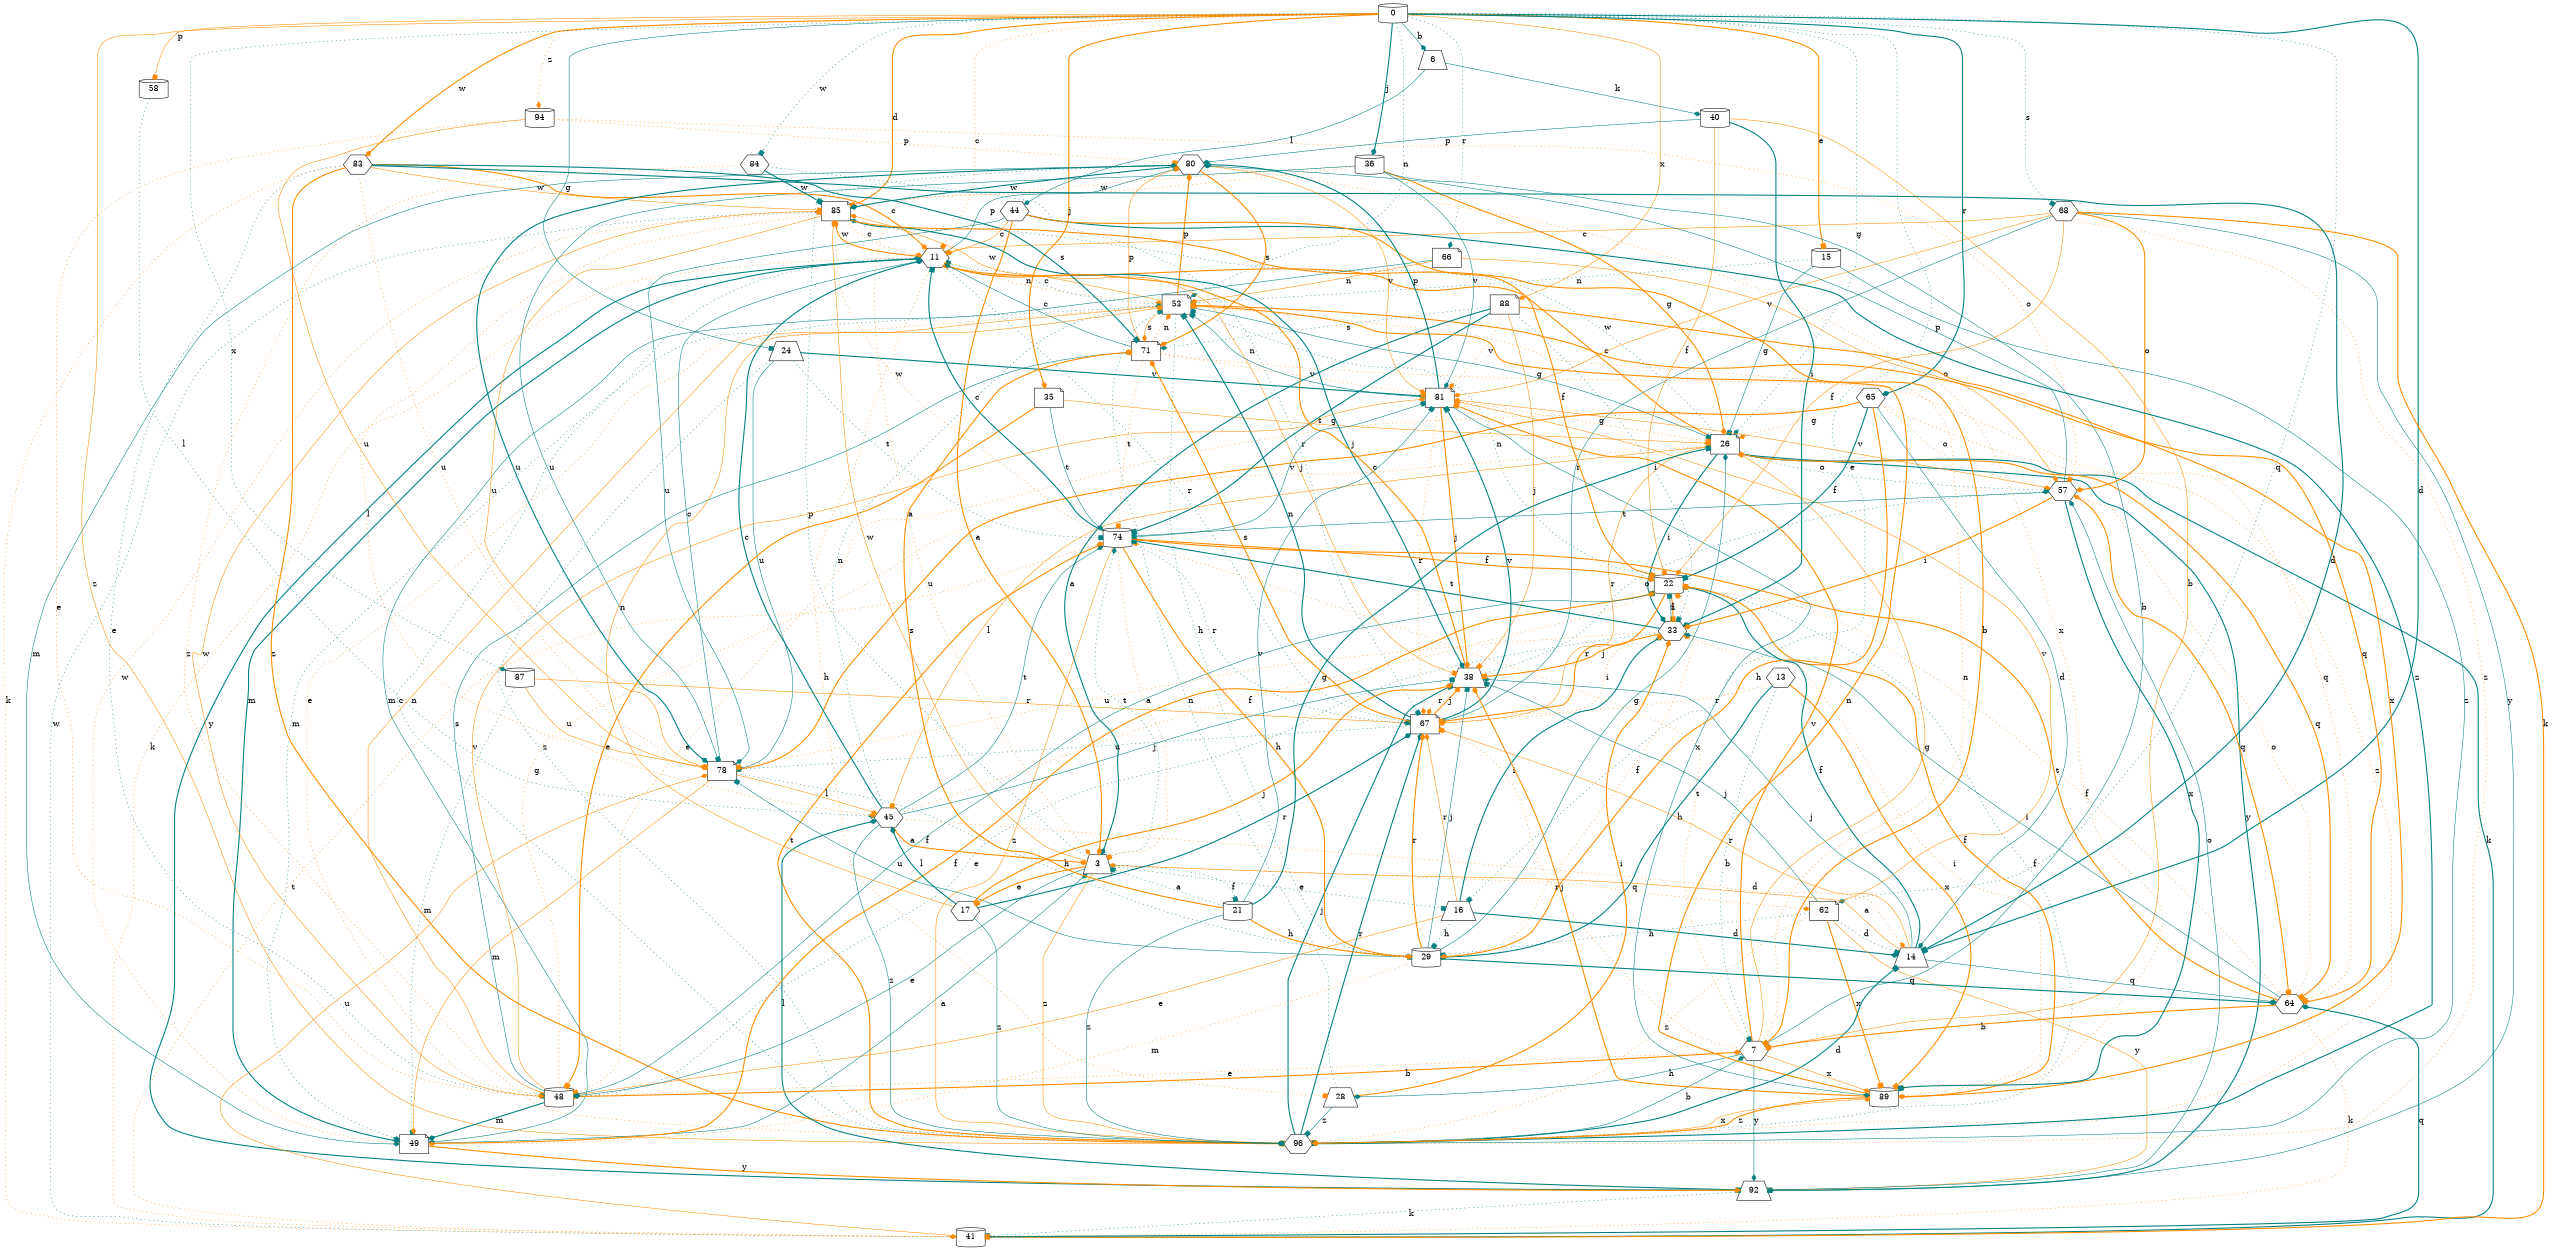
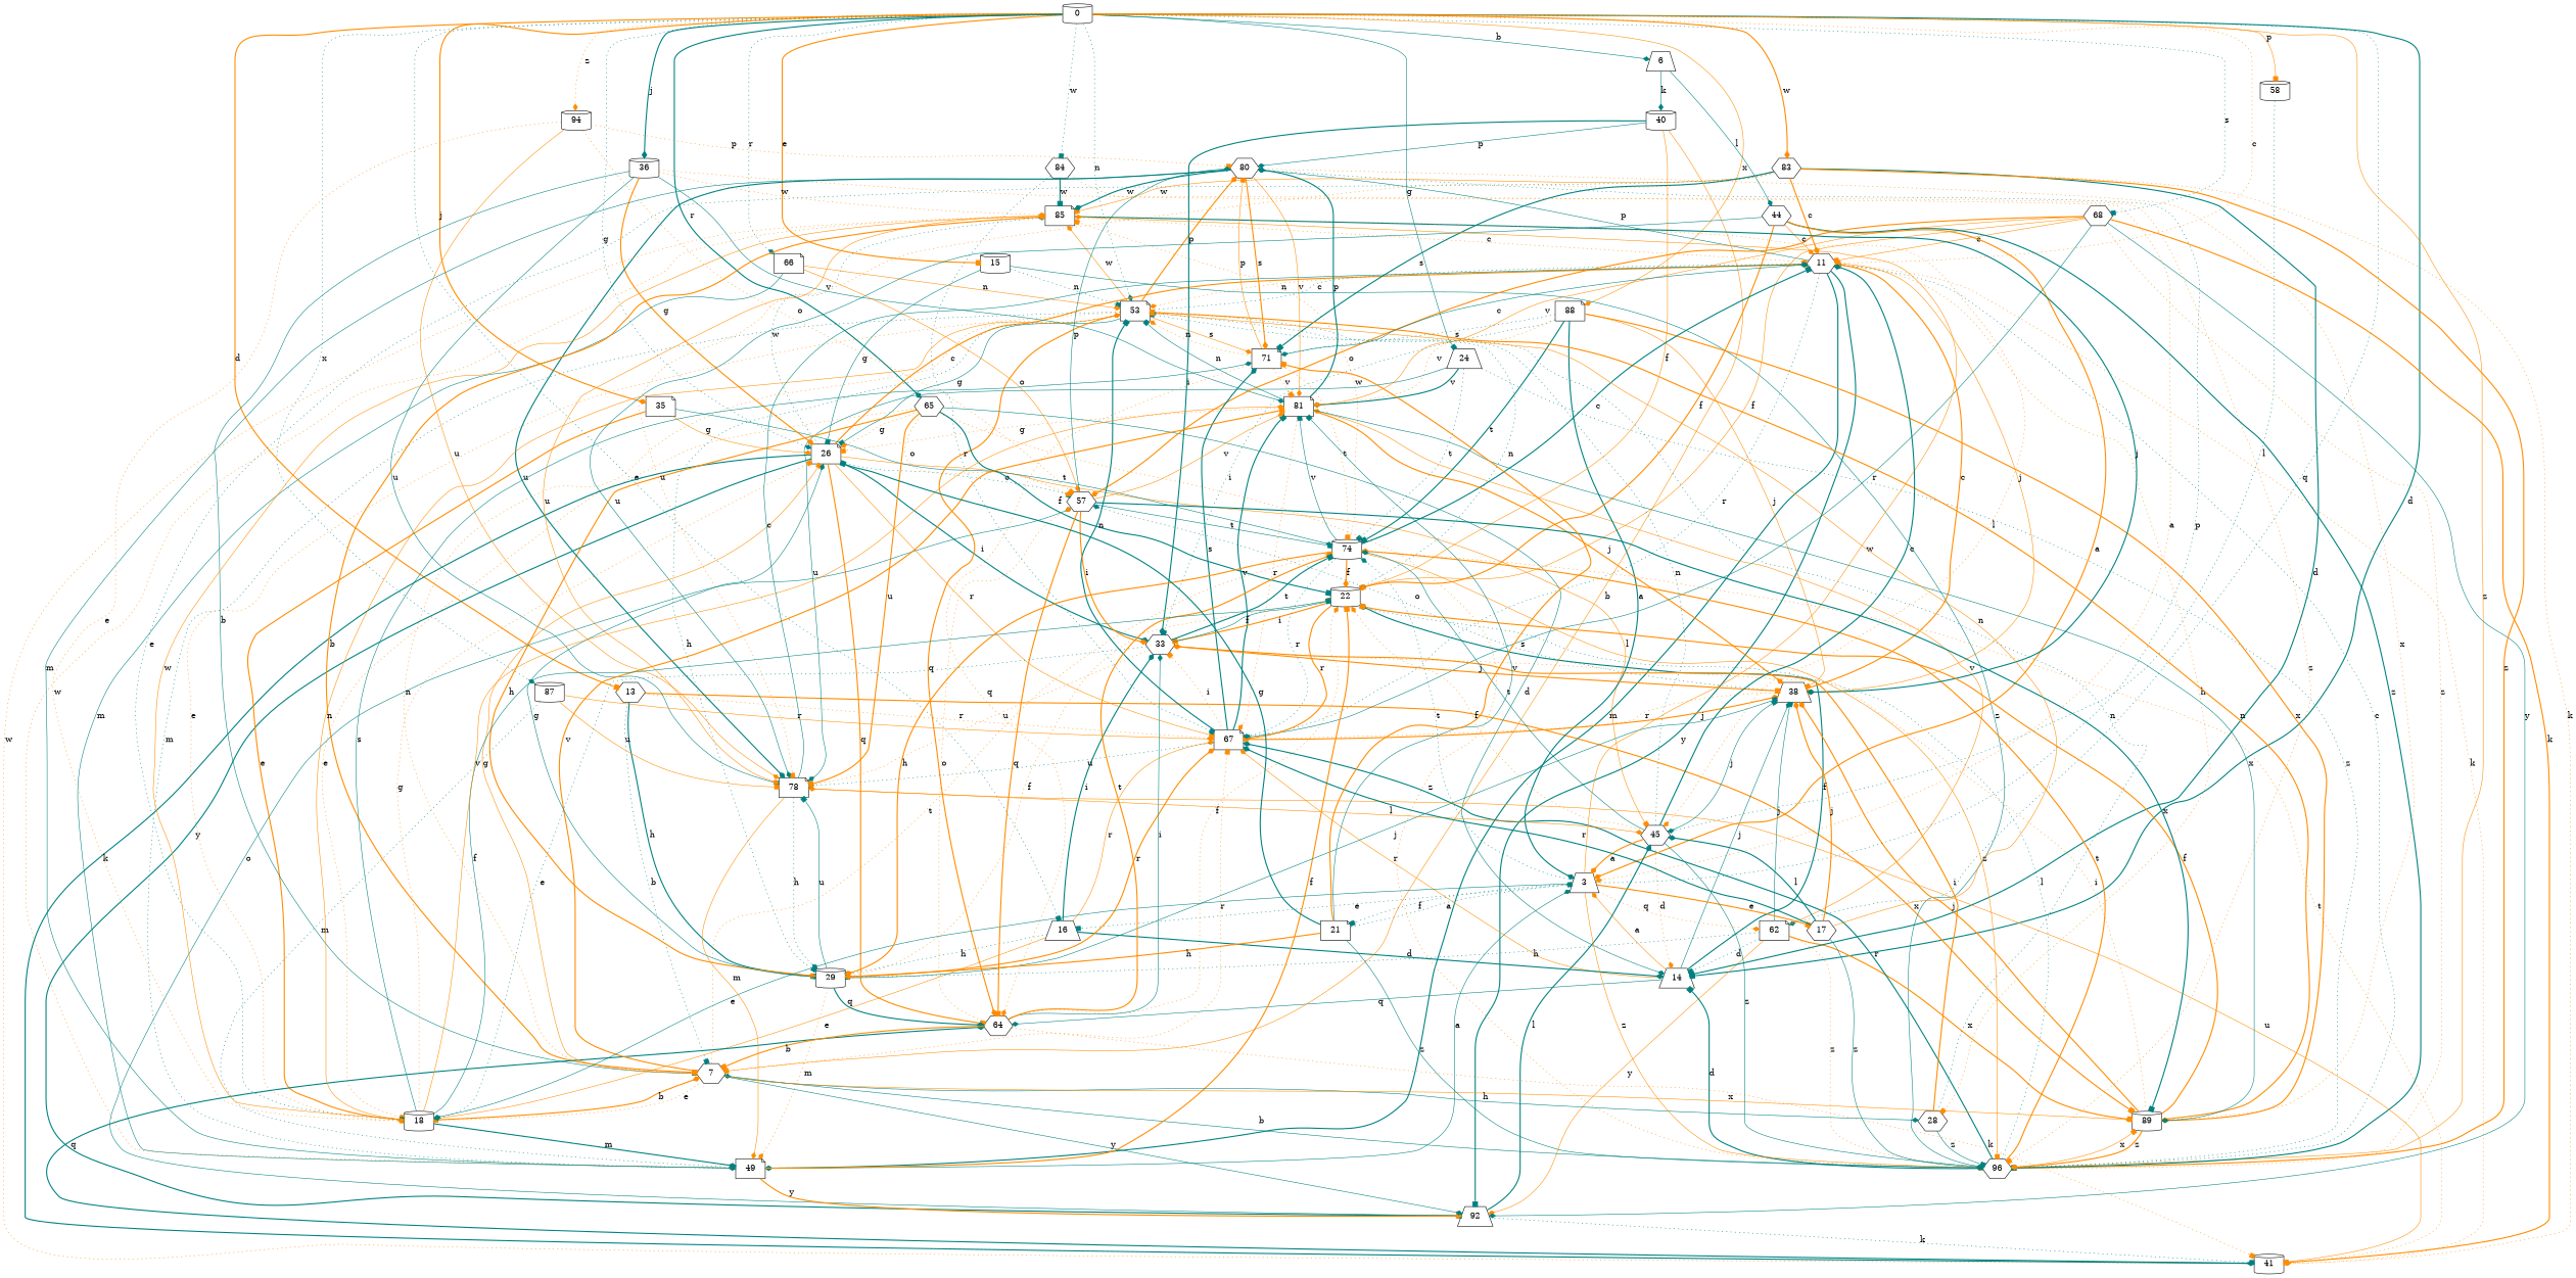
  strict digraph {
    node [shape=hexagon]
    edge [arrowhead=diamond color=darkorange style=dotted]
    0 [shape=cylinder]
    6 [shape=trapezium]
    11
    13
    14 [shape=trapezium]
    15 [shape=cylinder]
    16 [shape=trapezium]
    24 [shape=trapezium]
    26 [shape=note]
    35 [shape=note]
    36 [shape=cylinder]
    53 [shape=note]
    58 [shape=cylinder]
    62 [shape=note]
    65
    66 [shape=note]
    68
    83
    84
    87 [shape=cylinder]
    88 [shape=note]
    94 [shape=cylinder]
    96
    40 [shape=cylinder]
    44
    n26 [label=80]
    85 [shape=note]
-   28 [shape=trapezium]
+   28
    67 [shape=note]
    92 [shape=trapezium]
    38 [shape=trapezium]
    41 [shape=cylinder]
    49 [shape=note]
    7
    89 [shape=cylinder]
    29 [shape=cylinder]
    3 [shape=trapezium]
    22 [shape=cylinder]
    64
-   18 [shape=cylinder label=48]
+   18 [shape=cylinder]
    33
    74 [shape=cylinder]
    81 [shape=note]
    78 [shape=note]
    45
    57
    71 [shape=note]
    17
-   21 [shape=cylinder]
+   21 [shape=note]
    0 -> 6 [color=teal label=b style=solid]
    0 -> 11 [arrowhead=box label=c]
-   0 -> 85 [arrowhead=box label=d style=bold]
+   0 -> 13 [arrowhead=box label=d style=bold]
    0 -> 14 [arrowhead=box color=teal label=d style=bold]
    0 -> 15 [arrowhead=box label=e style=bold]
    0 -> 16 [arrowhead=box color=teal label=e]
    0 -> 24 [arrowhead=box color=teal label=g style=solid]
    0 -> 26 [color=teal label=g]
    0 -> 35 [label=j style=bold]
    0 -> 36 [color=teal label=j style=bold]
    0 -> 53 [color=teal label=n]
    0 -> 58 [arrowhead=box label=p style=solid]
    0 -> 62 [color=teal label=q]
    0 -> 65 [color=teal label=r style=bold]
    0 -> 66 [color=teal label=r]
    0 -> 68 [arrowhead=box color=teal label=s]
    0 -> 83 [label=w style=bold]
    0 -> 84 [arrowhead=box color=teal label=w]
    0 -> 87 [color=teal label=x]
    0 -> 88 [label=x style=solid]
    0 -> 94 [label=z]
    0 -> 96 [arrowhead=box label=z style=solid]
    6 -> 40 [color=teal label=k style=solid]
    6 -> 44 [color=teal label=l style=solid]
    11 -> 53 [label=n]
    11 -> n26 [color=teal label=p style=solid]
-   11 -> 85 [label=w style=bold]
    11 -> 28 [arrowhead=box label=h]
    11 -> 67 [arrowhead=box color=teal label=r]
    11 -> 92 [arrowhead=box color=teal label=y style=bold]
    11 -> 38 [arrowhead=box label=j style=solid]
    11 -> 41 [label=k]
    11 -> 49 [color=teal label=m style=bold]
    13 -> 67 [label=r]
    13 -> 7 [arrowhead=box color=teal label=b]
    13 -> 89 [arrowhead=box label=x style=bold]
    13 -> 29 [arrowhead=box color=teal label=h style=bold]
    14 -> 67 [label=r style=solid]
    14 -> 38 [color=teal label=j style=solid]
    14 -> 3 [label=a style=solid]
    14 -> 22 [color=teal label=f style=bold]
    14 -> 64 [color=teal label=q style=solid]
    15 -> 26 [arrowhead=box color=teal label=g style=solid]
    15 -> 53 [arrowhead=box color=teal label=n]
    15 -> 96 [color=teal label=z style=solid]
    16 -> 14 [color=teal label=d style=bold]
    16 -> 67 [label=r style=solid]
    16 -> 29 [arrowhead=box color=teal label=h]
    16 -> 18 [label=e style=solid]
    16 -> 33 [color=teal label=i style=bold]
    24 -> 96 [color=teal label=z]
    24 -> 74 [arrowhead=box color=teal label=t]
    24 -> 81 [color=teal label=v style=bold]
    24 -> 78 [color=teal label=u style=solid]
    26 -> 11 [arrowhead=box label=c style=bold]
    26 -> 85 [color=teal label=w]
    26 -> 67 [arrowhead=box label=r style=solid]
    26 -> 92 [arrowhead=box color=teal label=y style=bold]
    26 -> 41 [color=teal label=k style=bold]
    26 -> 64 [arrowhead=box label=q style=bold]
    26 -> 33 [color=teal label=i style=bold]
    26 -> 45 [arrowhead=box label=l style=solid]
    26 -> 57 [arrowhead=box color=teal label=o]
    35 -> 26 [label=g style=solid]
    35 -> 18 [arrowhead=box label=e style=bold]
    35 -> 74 [color=teal label=t style=solid]
    36 -> 26 [label=g style=bold]
    36 -> 85 [label=w]
    36 -> 7 [arrowhead=box color=teal label=b style=solid]
    36 -> 3 [label=a]
    36 -> 81 [color=teal label=v style=solid]
    36 -> 78 [arrowhead=box color=teal label=u style=solid]
    53 -> 11 [arrowhead=box color=teal label=c]
    53 -> 26 [arrowhead=box color=teal label=g style=solid]
    53 -> n26 [label=p style=bold]
    53 -> 85 [label=w style=solid]
    53 -> 49 [color=teal label=m]
    53 -> 29 [arrowhead=box color=teal label=h]
    53 -> 64 [label=q style=bold]
    53 -> 18 [arrowhead=box label=e]
    53 -> 71 [label=s style=solid]
    58 -> 45 [color=teal label=l]
    62 -> 14 [arrowhead=box color=teal label=d]
    62 -> 96 [arrowhead=box label=z]
    62 -> 92 [label=y style=solid]
    62 -> 38 [arrowhead=box color=teal label=j style=solid]
    62 -> 89 [arrowhead=box label=x style=bold]
    62 -> 29 [arrowhead=box color=teal label=h]
    62 -> 81 [label=v style=solid]
    65 -> 14 [color=teal label=d style=solid]
    65 -> 26 [label=g]
    65 -> 96 [label=z]
    65 -> 29 [label=h style=bold]
    65 -> 22 [arrowhead=box color=teal label=f style=bold]
    65 -> 18 [arrowhead=box label=e]
    65 -> 78 [arrowhead=box label=u style=bold]
    65 -> 57 [label=o]
    66 -> 53 [label=n style=solid]
    66 -> 49 [color=teal label=m style=solid]
    66 -> 57 [label=o style=solid]
    68 -> 11 [arrowhead=box label=c style=solid]
    68 -> 96 [arrowhead=box label=z]
    68 -> 67 [color=teal label=r style=solid]
    68 -> 92 [color=teal label=y style=solid]
    68 -> 41 [arrowhead=box label=k style=bold]
    68 -> 22 [label=f style=solid]
    68 -> 81 [label=v style=solid]
    68 -> 57 [label=o style=bold]
    83 -> 11 [label=c style=bold]
    83 -> 14 [arrowhead=box color=teal label=d style=bold]
    83 -> 96 [arrowhead=box label=z style=bold]
    83 -> 85 [arrowhead=box label=w style=solid]
    83 -> 41 [label=k]
    83 -> 18 [arrowhead=box color=teal label=e]
    83 -> 78 [arrowhead=box label=u]
    83 -> 71 [arrowhead=box color=teal label=s style=bold]
    84 -> 96 [arrowhead=box label=z]
    84 -> 85 [arrowhead=box color=teal label=w style=bold]
    84 -> 67 [arrowhead=box color=teal label=r]
    87 -> 67 [label=r style=solid]
    87 -> 49 [arrowhead=box color=teal label=m]
    87 -> 78 [arrowhead=box label=u style=solid]
    88 -> 38 [arrowhead=box label=j style=solid]
    88 -> 89 [label=x style=bold]
    88 -> 3 [color=teal label=a style=bold]
    88 -> 33 [arrowhead=box color=teal label=i]
    88 -> 74 [arrowhead=box color=teal label=t style=bold]
    88 -> 81 [label=v]
    88 -> 71 [color=teal label=s]
    94 -> n26 [arrowhead=box label=p]
    94 -> 18 [label=e]
    94 -> 78 [label=u style=solid]
    94 -> 57 [arrowhead=box label=o]
    96 -> 11 [color=teal label=c]
    96 -> 14 [arrowhead=box color=teal label=d style=bold]
    96 -> 67 [color=teal label=r style=bold]
-   96 -> 38 [arrowhead=box color=teal label=j style=bold]
    96 -> 7 [color=teal label=b style=solid]
    96 -> 89 [arrowhead=box label=x style=solid]
-   96 -> 22 [arrowhead=box color=teal label=f]
+   96 -> 22 [arrowhead=box color=teal label=l]
    96 -> 74 [label=t style=bold]
    40 -> n26 [color=teal label=p style=solid]
    40 -> 7 [arrowhead=box label=b style=solid]
    40 -> 22 [arrowhead=box label=f style=solid]
    40 -> 33 [color=teal label=i style=bold]
    44 -> 11 [label=c style=solid]
    44 -> 96 [arrowhead=box color=teal label=z style=bold]
    44 -> 3 [label=a style=bold]
    44 -> 22 [arrowhead=box label=f style=bold]
    44 -> 78 [color=teal label=u style=solid]
    n26 -> 85 [color=teal label=w style=bold]
    n26 -> 49 [color=teal label=m style=solid]
    n26 -> 89 [label=x]
    n26 -> 81 [label=v style=solid]
    n26 -> 78 [color=teal label=u style=bold]
    n26 -> 71 [label=s style=bold]
    85 -> 11 [label=c]
    85 -> 38 [color=teal label=j style=bold]
    85 -> 7 [arrowhead=box label=b style=bold]
    85 -> 78 [label=u style=solid]
    85 -> 45 [label=l]
    28 -> 53 [arrowhead=box color=teal label=n]
    28 -> 96 [arrowhead=box color=teal label=z style=solid]
    28 -> 33 [label=i style=bold]
    67 -> 53 [arrowhead=box color=teal label=n style=bold]
    67 -> 38 [label=j style=bold]
    67 -> 33 [arrowhead=box label=i]
    67 -> 81 [arrowhead=box color=teal label=v style=bold]
    67 -> 78 [arrowhead=box color=teal label=u]
-   67 -> 71 [label=s style=bold]
+   67 -> 71 [color=teal label=s style=bold]
    92 -> 41 [arrowhead=box color=teal label=k]
    92 -> 45 [color=teal label=l style=bold]
    92 -> 57 [color=teal label=o style=solid]
    38 -> 11 [arrowhead=box label=c style=bold]
    38 -> 67 [label=r]
    38 -> 57 [color=teal label=o]
-   41 -> 85 [color=teal label=w]
+   41 -> 85 [label=w]
    41 -> 64 [color=teal label=q style=bold]
    41 -> 74 [label=t]
    41 -> 78 [label=u style=solid]
    49 -> 85 [arrowhead=box label=w]
    49 -> 92 [label=y style=bold]
    49 -> 3 [color=teal label=a style=solid]
    49 -> 22 [arrowhead=box label=f style=bold]
    7 -> 26 [arrowhead=box label=g style=solid]
    7 -> 53 [label=n]
    7 -> 28 [color=teal label=h style=solid]
    7 -> 67 [arrowhead=box label=r]
    7 -> 92 [color=teal label=y style=solid]
    7 -> 89 [label=x style=solid]
    7 -> 18 [arrowhead=box label=e]
    7 -> 74 [label=t]
    7 -> 81 [arrowhead=box label=v style=bold]
    89 -> 53 [arrowhead=box label=n style=bold]
    89 -> 96 [label=z style=bold]
    89 -> 38 [label=j style=bold]
    89 -> 22 [arrowhead=box label=f style=bold]
    89 -> 33 [label=i]
    29 -> 26 [color=teal label=g style=solid]
    29 -> 67 [label=r style=bold]
    29 -> 38 [arrowhead=box color=teal label=j style=solid]
    29 -> 49 [label=m]
    29 -> 22 [arrowhead=box label=f]
    29 -> 64 [color=teal label=q style=bold]
    29 -> 78 [arrowhead=box color=teal label=u style=solid]
    3 -> 16 [arrowhead=box color=teal label=e]
    3 -> 62 [label=q]
    3 -> 96 [arrowhead=box label=z style=solid]
    3 -> n26 [color=teal label=p]
    3 -> 85 [label=w style=solid]
    3 -> 18 [color=teal label=e style=solid]
    3 -> 74 [color=teal label=t]
    3 -> 17 [arrowhead=box label=e style=bold]
    3 -> 21 [arrowhead=box color=teal label=f]
    22 -> 53 [arrowhead=box color=teal label=n]
    22 -> 67 [arrowhead=box label=r style=bold]
    22 -> 33 [arrowhead=box label=i style=bold]
    64 -> 41 [arrowhead=box label=k]
    64 -> 7 [arrowhead=box label=b style=bold]
    64 -> 22 [label=f]
    64 -> 33 [color=teal label=i style=solid]
    64 -> 74 [label=t style=bold]
    64 -> 57 [label=o]
    18 -> 26 [arrowhead=box label=g]
    18 -> 53 [label=n style=solid]
    18 -> 85 [label=w style=solid]
    18 -> 49 [color=teal label=m style=bold]
    18 -> 7 [label=b style=bold]
    18 -> 22 [arrowhead=box color=teal label=f style=solid]
    18 -> 81 [label=v style=solid]
    18 -> 71 [color=teal label=s style=solid]
    33 -> 38 [arrowhead=box label=j style=bold]
    33 -> 22 [arrowhead=box color=teal label=f style=solid]
    33 -> 18 [color=teal label=e]
    33 -> 74 [arrowhead=box color=teal label=t style=bold]
    33 -> 78 [arrowhead=box label=u]
    74 -> 11 [arrowhead=box color=teal label=c style=bold]
    74 -> 96 [arrowhead=box label=z style=solid]
    74 -> 85 [arrowhead=box label=w]
    74 -> 67 [color=teal label=r]
    74 -> 29 [label=h style=bold]
-   74 -> 3 [arrowhead=box label=a]
    74 -> 22 [label=f style=bold]
    74 -> 81 [arrowhead=box color=teal label=v style=solid]
    81 -> 26 [arrowhead=box label=g]
    81 -> 53 [arrowhead=box color=teal label=n style=solid]
    81 -> n26 [color=teal label=p style=bold]
    81 -> 67 [label=r]
    81 -> 38 [label=j style=bold]
    81 -> 89 [color=teal label=x style=solid]
    78 -> 11 [color=teal label=c style=solid]
    78 -> 49 [label=m style=solid]
    78 -> 29 [color=teal label=h]
    78 -> 45 [label=l style=solid]
    45 -> 11 [color=teal label=c style=bold]
    45 -> 14 [label=d]
    45 -> 53 [color=teal label=n]
    45 -> 96 [color=teal label=z style=solid]
    45 -> 38 [arrowhead=box color=teal label=j style=solid]
    45 -> 3 [label=a style=bold]
    45 -> 22 [label=f]
    45 -> 74 [color=teal label=t style=solid]
    57 -> n26 [color=teal label=p style=solid]
    57 -> 89 [arrowhead=box color=teal label=x style=bold]
    57 -> 64 [arrowhead=box label=q style=bold]
    57 -> 33 [label=i style=bold]
    57 -> 74 [arrowhead=box color=teal label=t style=solid]
    57 -> 81 [label=v style=solid]
    71 -> 11 [color=teal label=c style=solid]
    71 -> 53 [label=n]
    71 -> n26 [arrowhead=box label=p style=solid]
    71 -> 64 [label=q]
    71 -> 74 [arrowhead=box label=t]
    71 -> 81 [arrowhead=box label=v]
    17 -> 53 [arrowhead=box label=n style=solid]
    17 -> 96 [arrowhead=box color=teal label=z style=solid]
    17 -> 67 [color=teal label=r style=bold]
    17 -> 38 [label=j style=bold]
    17 -> 45 [color=teal label=l style=bold]
    21 -> 26 [arrowhead=box color=teal label=g style=bold]
    21 -> 96 [color=teal label=z style=solid]
    21 -> 29 [label=h style=bold]
    21 -> 3 [arrowhead=box color=teal label=a]
    21 -> 81 [arrowhead=box color=teal label=v style=solid]
    21 -> 71 [arrowhead=box label=s style=bold]
  }
